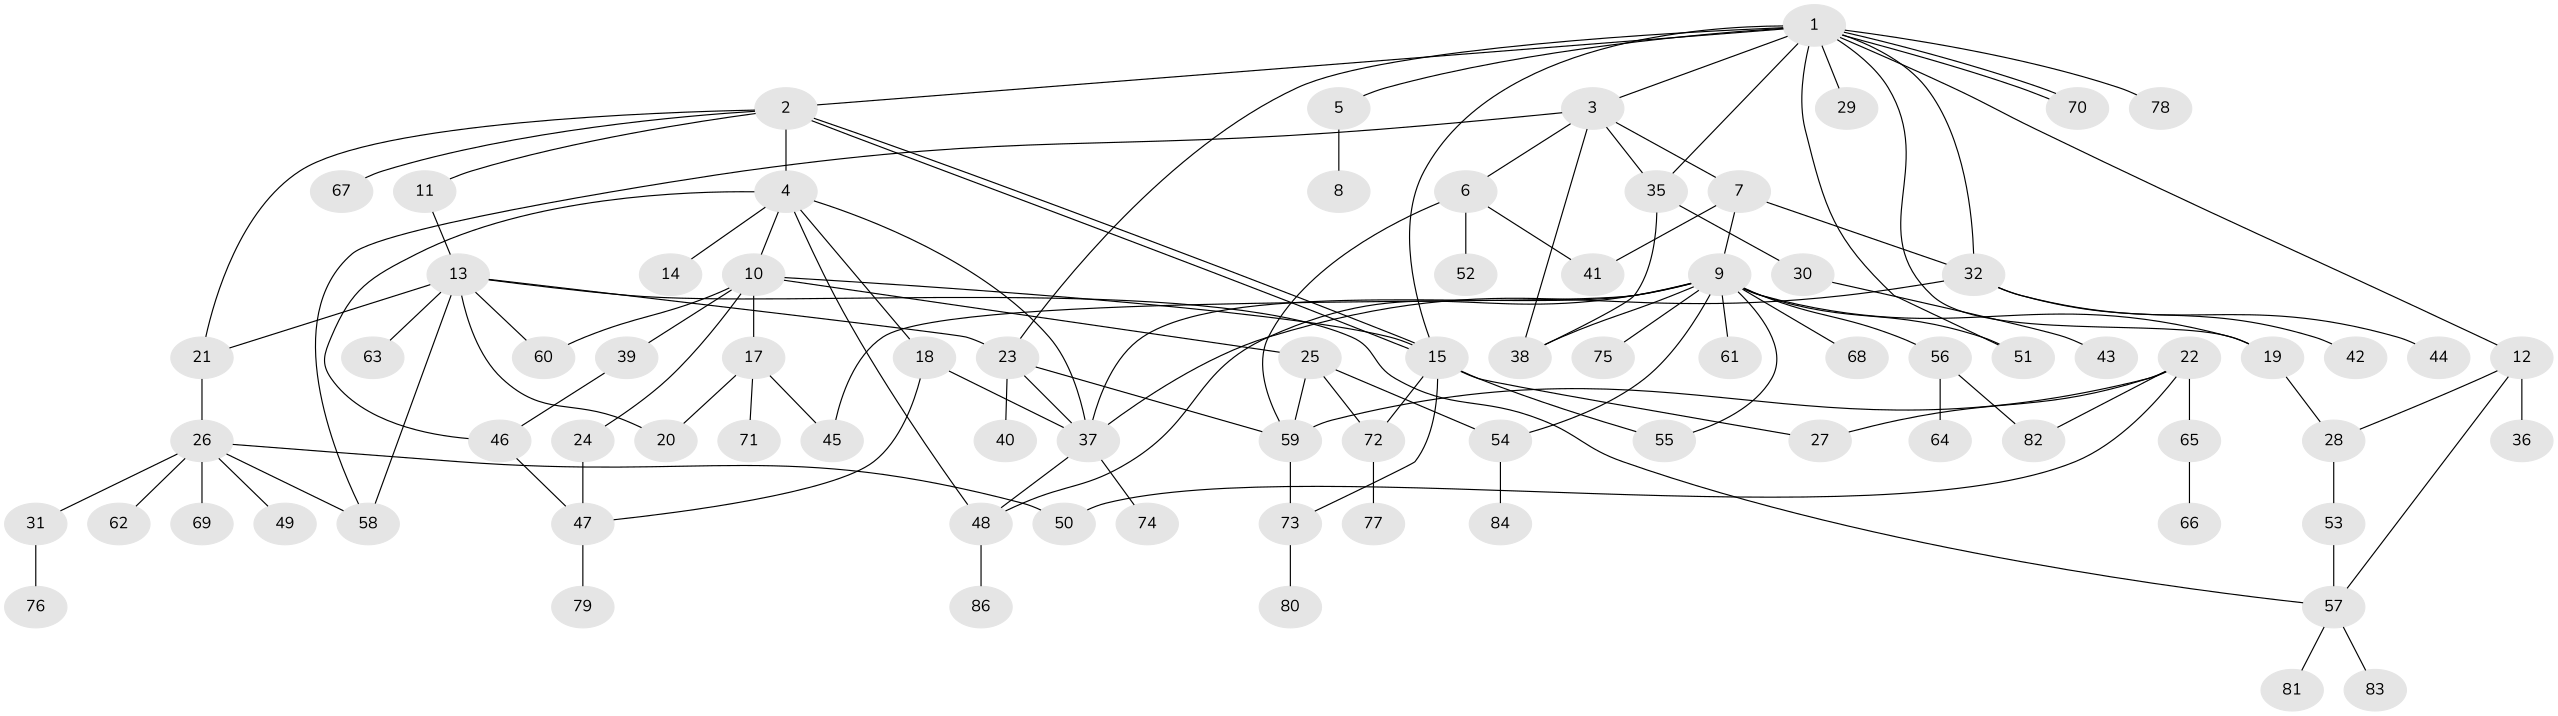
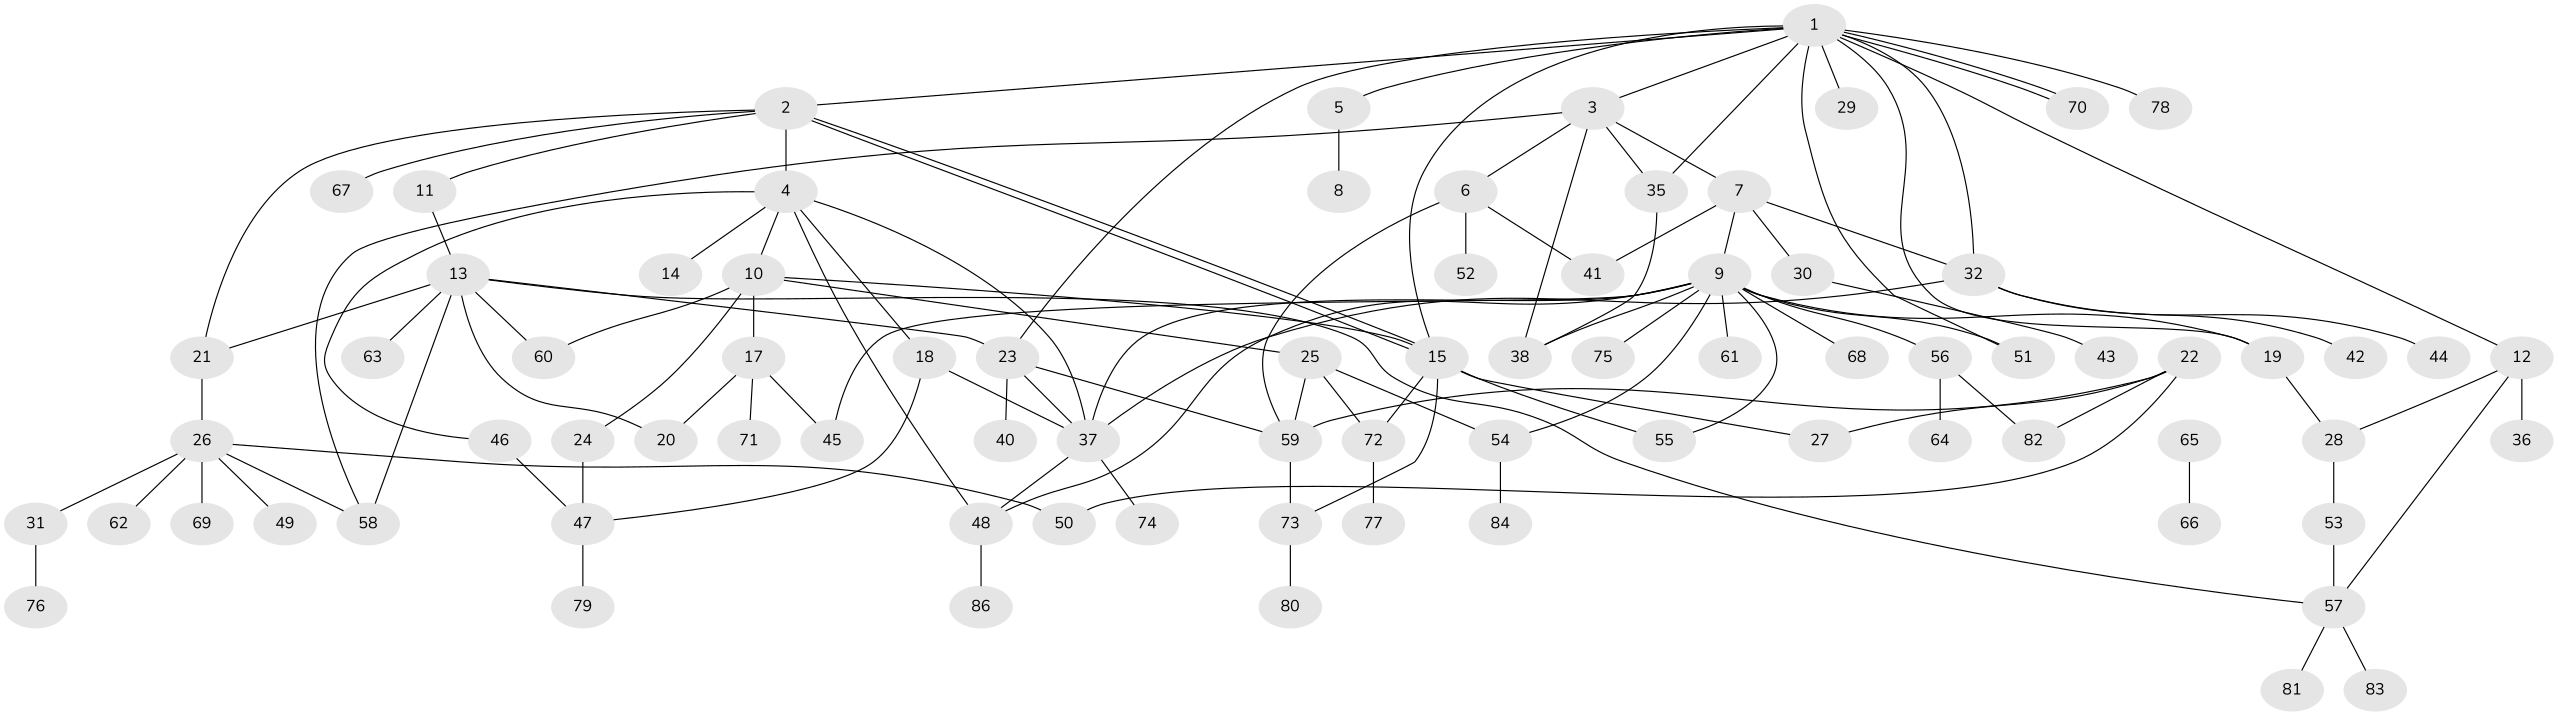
  graph {
    fontname=Nunito
    node [color=gray90 fontname=Nunito style=filled]
    edge [fontname=Nunito]
    1
    2
    3
    5
    12
    15
    19
    23
    29
    32
    35
    51
    70
    78
    4
    11
    21
    67
    6
    7
    38
    58
    8
    28
    36
    57
    55
    27
    72
    73
    37
    59
    40
    42
    44
    10
    14
    18
    46
    48
    13
    26
    41
    52
    9
    30
    17
    24
    25
-   39
    60
    47
    74
    86
    45
    54
    56
    61
    68
    75
    43
    84
    82
    64
    20
    71
    63
    53
    81
    83
    77
    80
    22
    50
    65
    79
    31
    49
    62
    69
    66
    76
    1 -- 2
    1 -- 3
    1 -- 5
    1 -- 12
    1 -- 15
    1 -- 19
    1 -- 23
    1 -- 29
    1 -- 32
    1 -- 35
    1 -- 51
    1 -- 70
    1 -- 70
    1 -- 78
    2 -- 15
    2 -- 15
    2 -- 4
    2 -- 11
    2 -- 21
    2 -- 67
    3 -- 35
    3 -- 6
    3 -- 7
    3 -- 38
    3 -- 58
    5 -- 8
    12 -- 28
    12 -- 36
    12 -- 57
    15 -- 55
    15 -- 27
    15 -- 72
    15 -- 73
    19 -- 28
    23 -- 37
    23 -- 59
    23 -- 40
    32 -- 37
    32 -- 42
    32 -- 44
    35 -- 38
    4 -- 37
    4 -- 10
    4 -- 14
    4 -- 18
    4 -- 46
    4 -- 48
    11 -- 13
    21 -- 26
    6 -- 59
    6 -- 41
    6 -- 52
    7 -- 32
    7 -- 41
    7 -- 9
-   35 -- 30
+   7 -- 30
    28 -- 53
    57 -- 81
    57 -- 83
    72 -- 77
    73 -- 80
    37 -- 48
    37 -- 74
    59 -- 73
    10 -- 15
    10 -- 17
    10 -- 24
    10 -- 25
-   10 -- 39
    10 -- 60
    18 -- 37
    18 -- 47
    46 -- 47
    48 -- 86
    13 -- 23
    13 -- 21
    13 -- 58
    13 -- 57
    13 -- 60
    13 -- 20
    13 -- 63
    26 -- 58
    26 -- 50
    26 -- 31
    26 -- 49
    26 -- 62
    26 -- 69
    9 -- 19
    9 -- 51
    9 -- 38
    9 -- 55
    9 -- 37
    9 -- 48
    9 -- 45
    9 -- 54
    9 -- 56
    9 -- 61
    9 -- 68
    9 -- 75
    30 -- 43
    17 -- 45
    17 -- 20
    17 -- 71
    24 -- 47
    25 -- 72
    25 -- 59
    25 -- 54
-   39 -- 46
    47 -- 79
    54 -- 84
    56 -- 82
    56 -- 64
    53 -- 57
    22 -- 27
    22 -- 59
    22 -- 82
    22 -- 50
-   22 -- 65
    65 -- 66
    31 -- 76
  }
